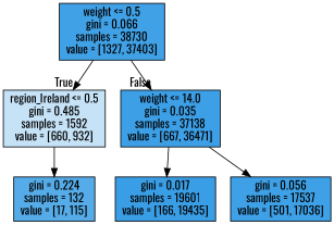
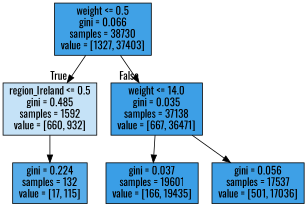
  digraph {
    fontname=Oswald
    node [color=black fontname=Oswald shape=box style=filled]
    edge [fontname=Oswald]
    n1 [fillcolor="#399de5f6" label="weight <= 0.5\ngini = 0.066\nsamples = 38730\nvalue = [1327, 37403]"]
    n2 [fillcolor="#399de54a" label="region_Ireland <= 0.5\ngini = 0.485\nsamples = 1592\nvalue = [660, 932]"]
    n3 [fillcolor="#399de5fa" label="weight <= 14.0\ngini = 0.035\nsamples = 37138\nvalue = [667, 36471]"]
    n4 [fillcolor="#399de5d9" label="gini = 0.224\nsamples = 132\nvalue = [17, 115]"]
-   n5 [fillcolor="#399de5fd" label="gini = 0.017\nsamples = 19601\nvalue = [166, 19435]"]
+   n5 [fillcolor="#399de5fd" label="gini = 0.037\nsamples = 19601\nvalue = [166, 19435]"]
    n6 [fillcolor="#399de5f8" label="gini = 0.056\nsamples = 17537\nvalue = [501, 17036]"]
    n1 -> n2 [headlabel=True labelangle=45 labeldistance=2.5]
    n1 -> n3 [headlabel=False labelangle=-45 labeldistance=2.5]
    n2 -> n4
    n3 -> n5
    n3 -> n6
  }
